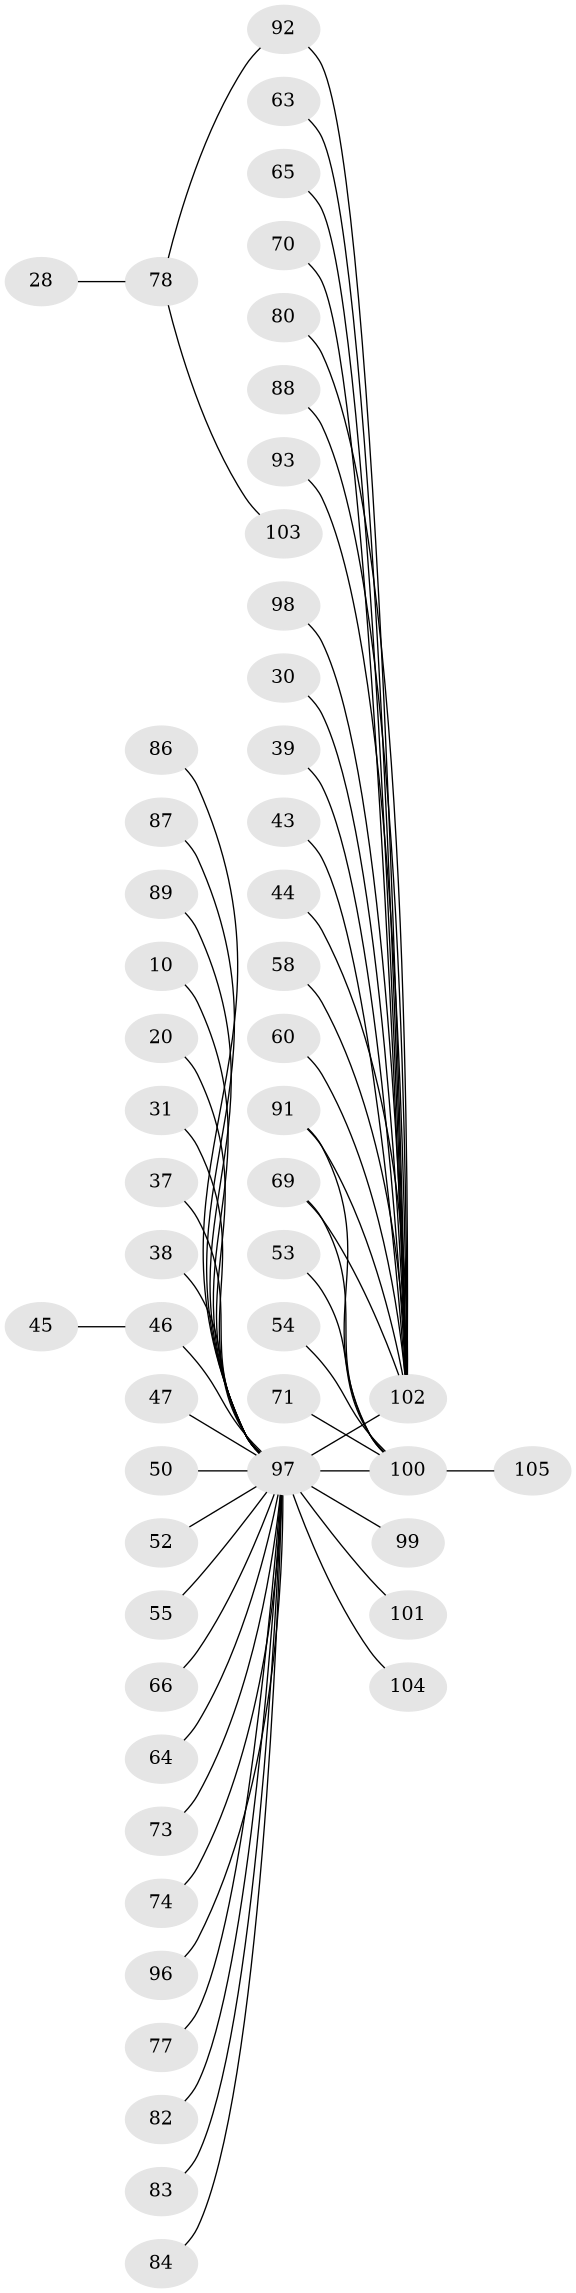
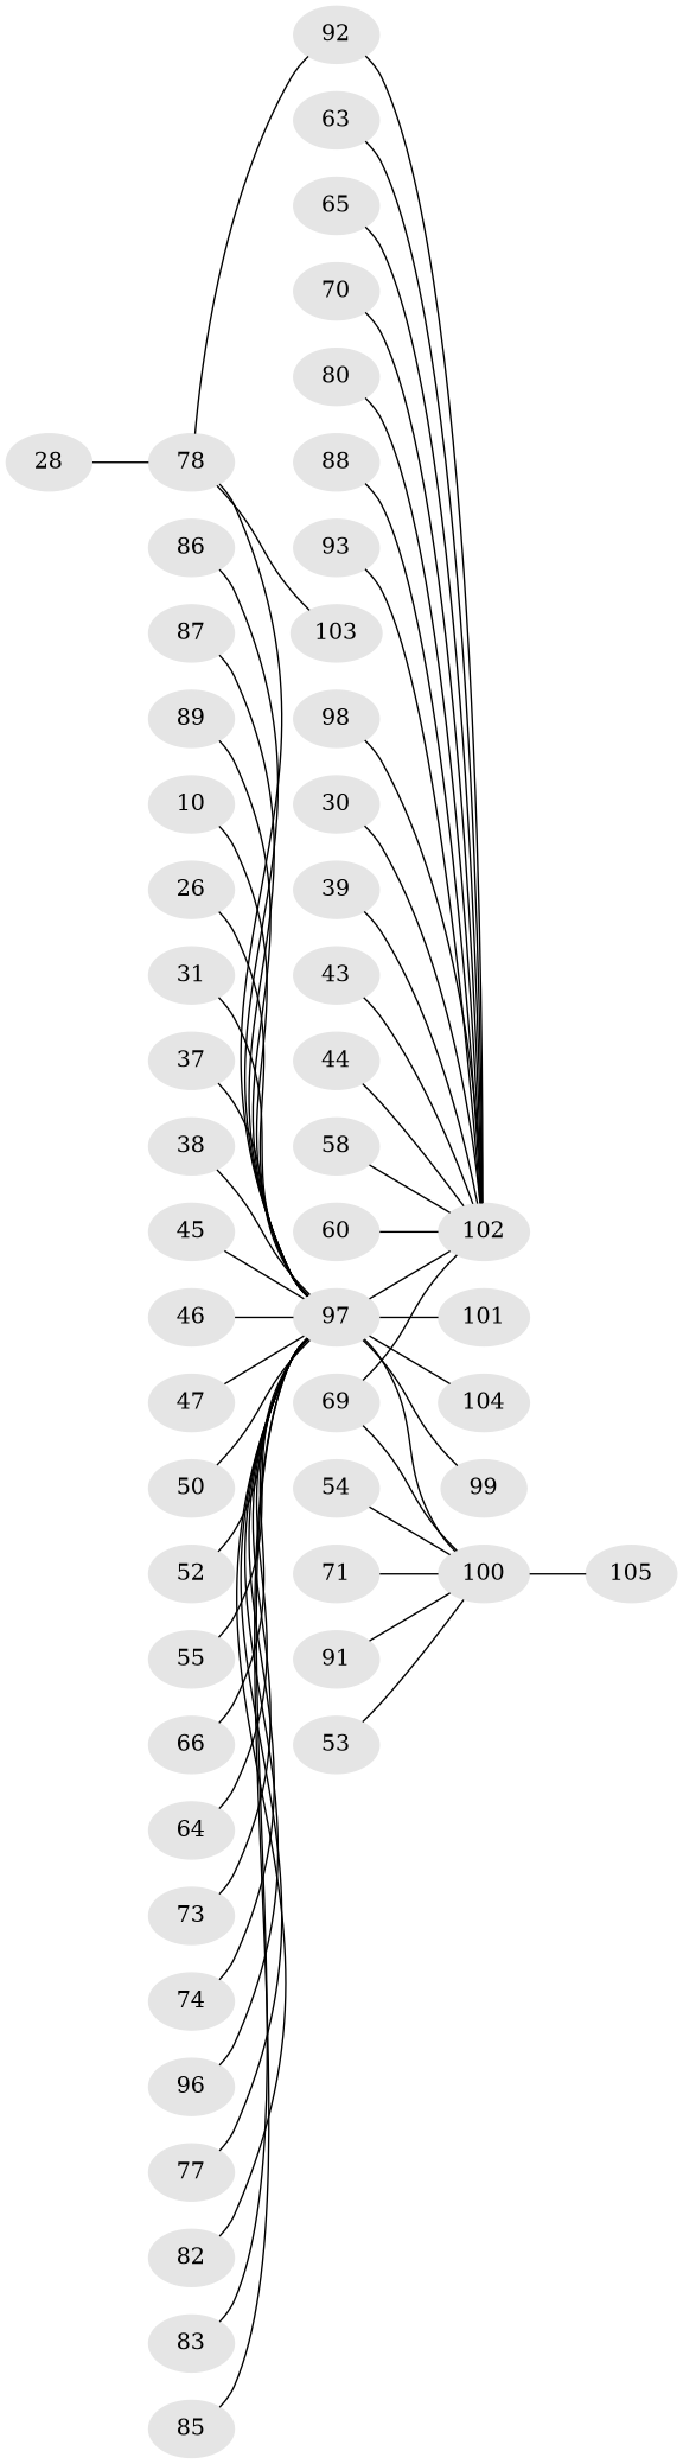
  graph {
    rankdir=LR
    node [color=gray90 style=filled]
    97 [super="+12+95+81+96"]
    102 [super="+48+84+24"]
    100 [super="+17+42+94+90"]
    99
    101
    104
    10
-   20
+   20 [label=26]
    78 [super="+57+68"]
    92
    103 [super="+75"]
    28
    30
    31
    37 [super="+27"]
    38
    39
    43
    44
    45
    46
    47
    50
    52
    105
    53
    54
    55
    58
    60
    n31 [label=66]
    63
    64
    65
    69
    70
    71
    73
    74
    n40 [label=96]
    77
    80
    82
    83
-   85 [label=84]
+   85
    86
    87
    88
    89 [super="+49"]
    91 [super="+29+40"]
    93 [super="+56"]
    98
    97 -- 102 [weight=23]
    97 -- 100 [weight=11]
    97 -- 99
    97 -- 101
    97 -- 104
    100 -- 105
    10 -- 97
    20 -- 97 [weight=2]
+   78 -- 97 [weight=6]
    78 -- 92
    78 -- 103
    92 -- 102
    28 -- 78
    30 -- 102
    31 -- 97
    37 -- 97
    38 -- 97
    39 -- 102
    43 -- 102
    44 -- 102
-   45 -- 46
+   45 -- 97
    46 -- 97 [weight=3]
    47 -- 97
    50 -- 97
    52 -- 97 [weight=2]
    53 -- 100
    54 -- 100
    55 -- 97
    58 -- 102
    60 -- 102
    n31 -- 97
    63 -- 102
    64 -- 97
    65 -- 102
    69 -- 102
    69 -- 100
    70 -- 102
    71 -- 100
    73 -- 97
    74 -- 97
    n40 -- 97
    77 -- 97
    80 -- 102
    82 -- 97
    83 -- 97 [weight=2]
    85 -- 97
    86 -- 97
    87 -- 97
    88 -- 102
    89 -- 97
-   91 -- 102 [weight=2]
    91 -- 100
    93 -- 102
    98 -- 102
  }
